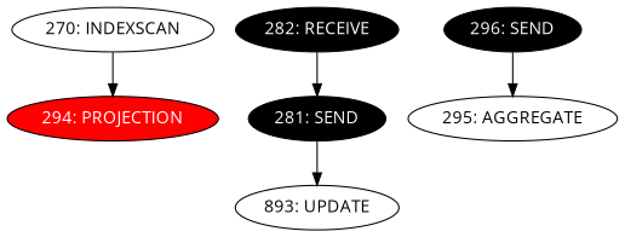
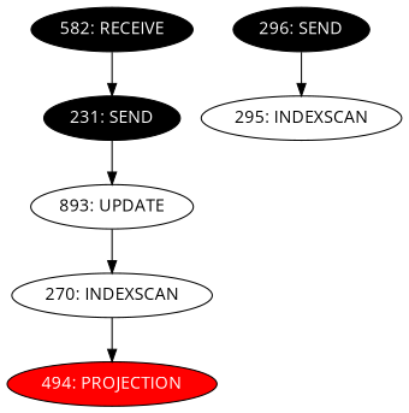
  digraph {
    fontname="Open Sans"
    node [fontname="Open Sans" fontcolor=white style=filled]
    edge [fontname="Open Sans"]
    n1 [label="270: INDEXSCAN" fontcolor="" style=""]
-   n2 [fillcolor=red label="294: PROJECTION"]
+   n2 [fillcolor=red label="494: PROJECTION"]
    n3 [label="893: UPDATE" fontcolor="" style=""]
-   n4 [fillcolor=black label="281: SEND"]
-   n5 [fillcolor=black label="282: RECEIVE"]
-   n6 [label="295: AGGREGATE" fontcolor="" style=""]
+   n4 [fillcolor=black label="231: SEND"]
+   n5 [fillcolor=black label="582: RECEIVE"]
+   n6 [label="295: INDEXSCAN" fontcolor="" style=""]
    n7 [fillcolor=black label="296: SEND"]
    n1 -> n2
+   n3 -> n1
    n4 -> n3
    n5 -> n4
    n7 -> n6
  }
